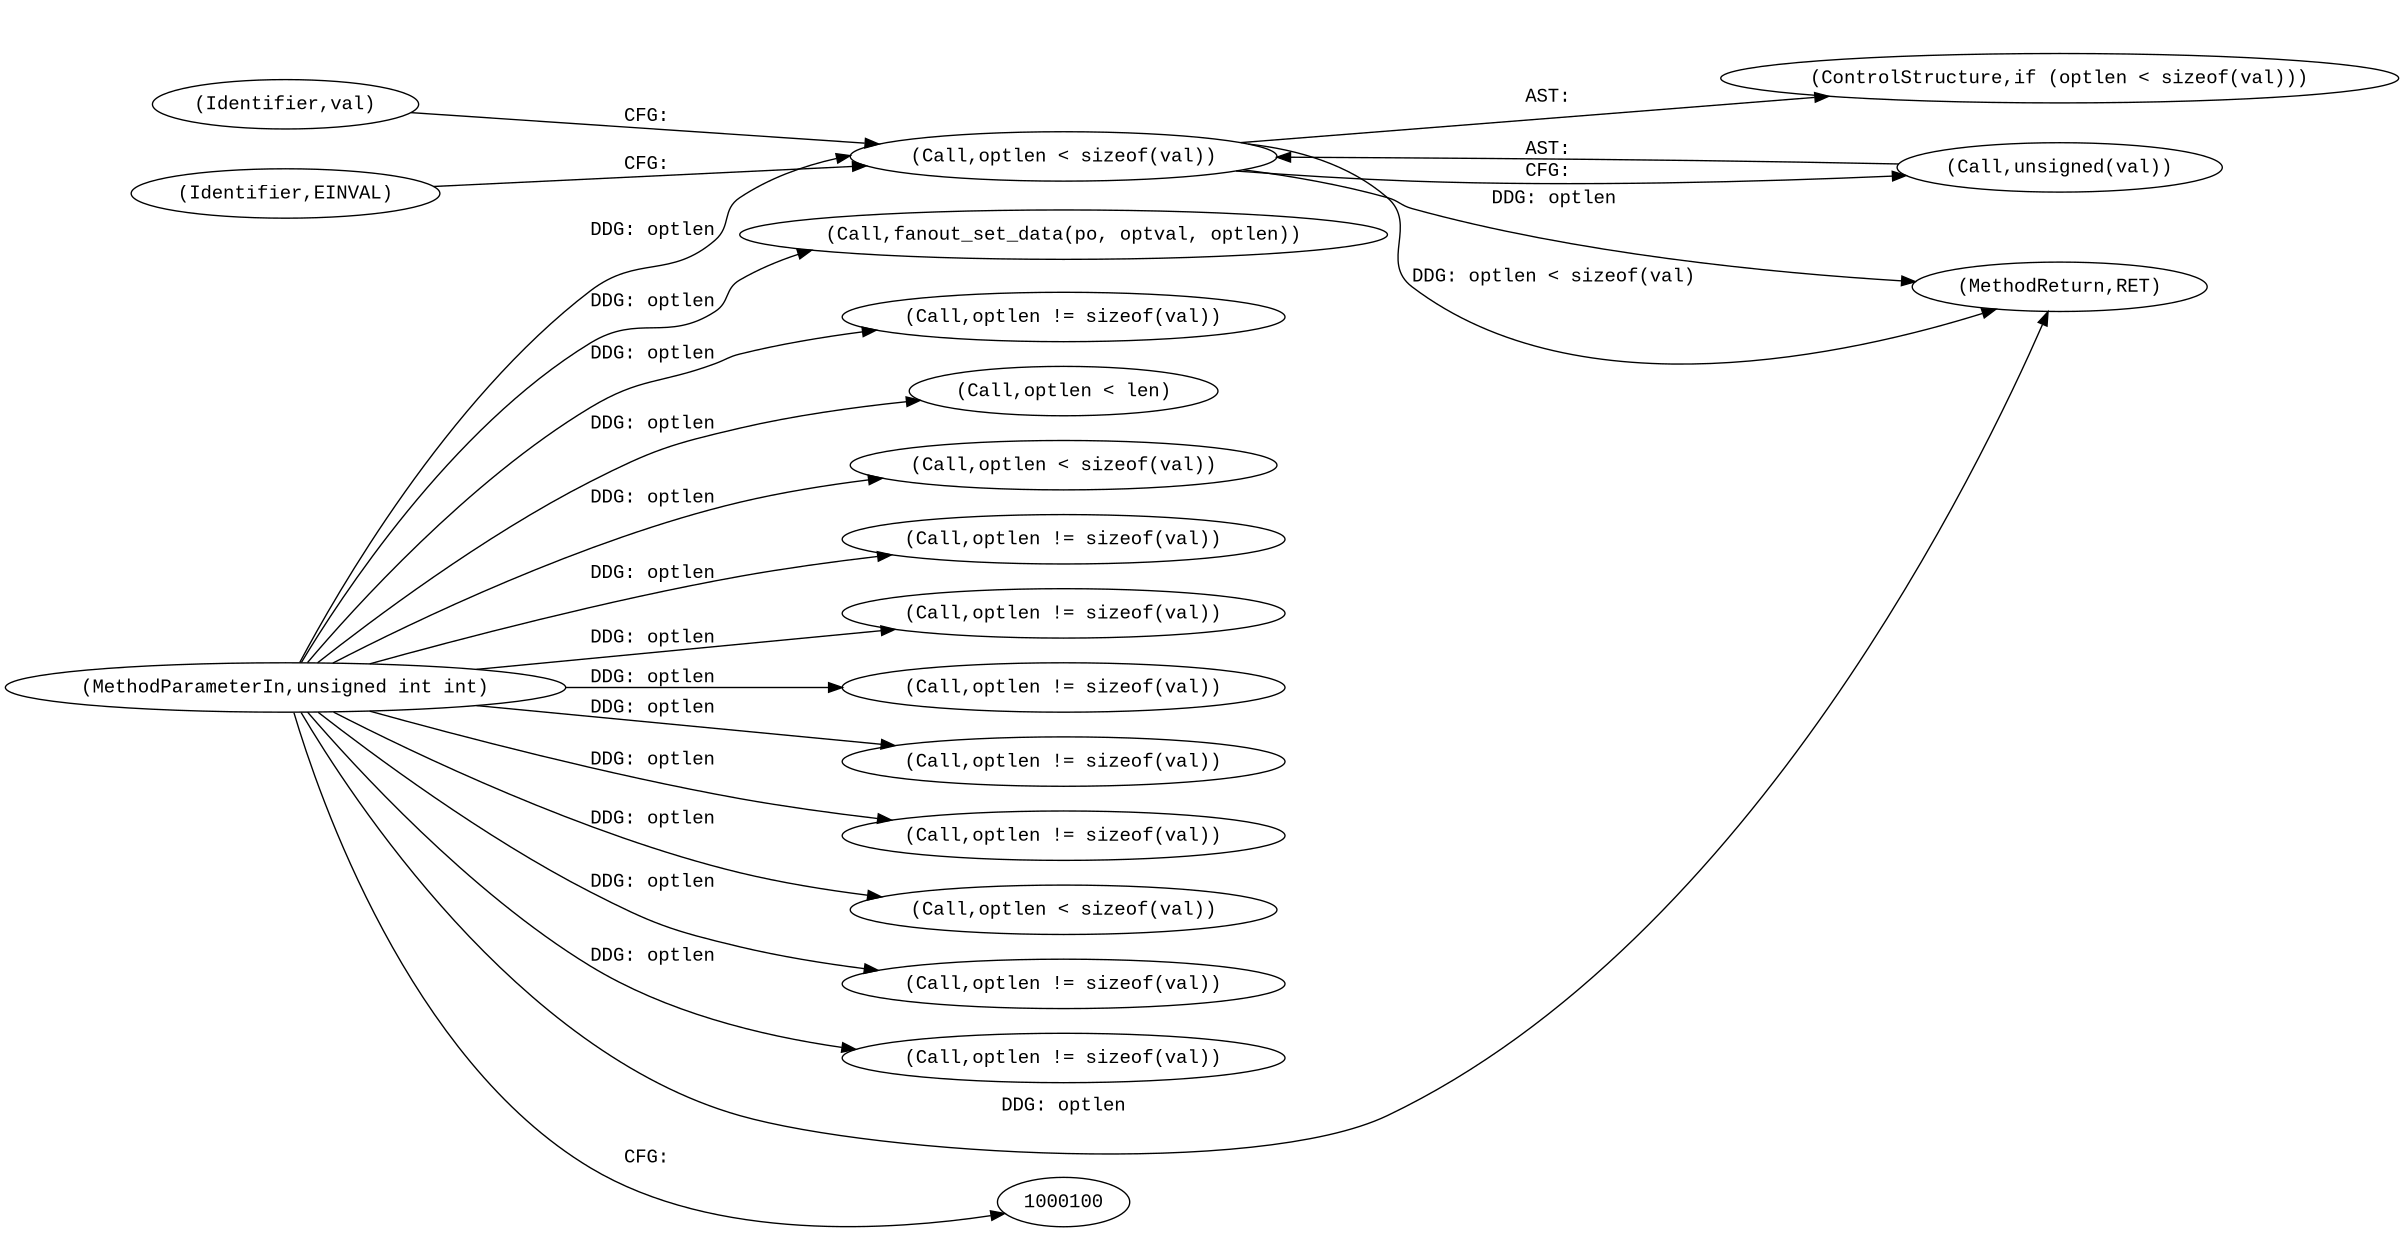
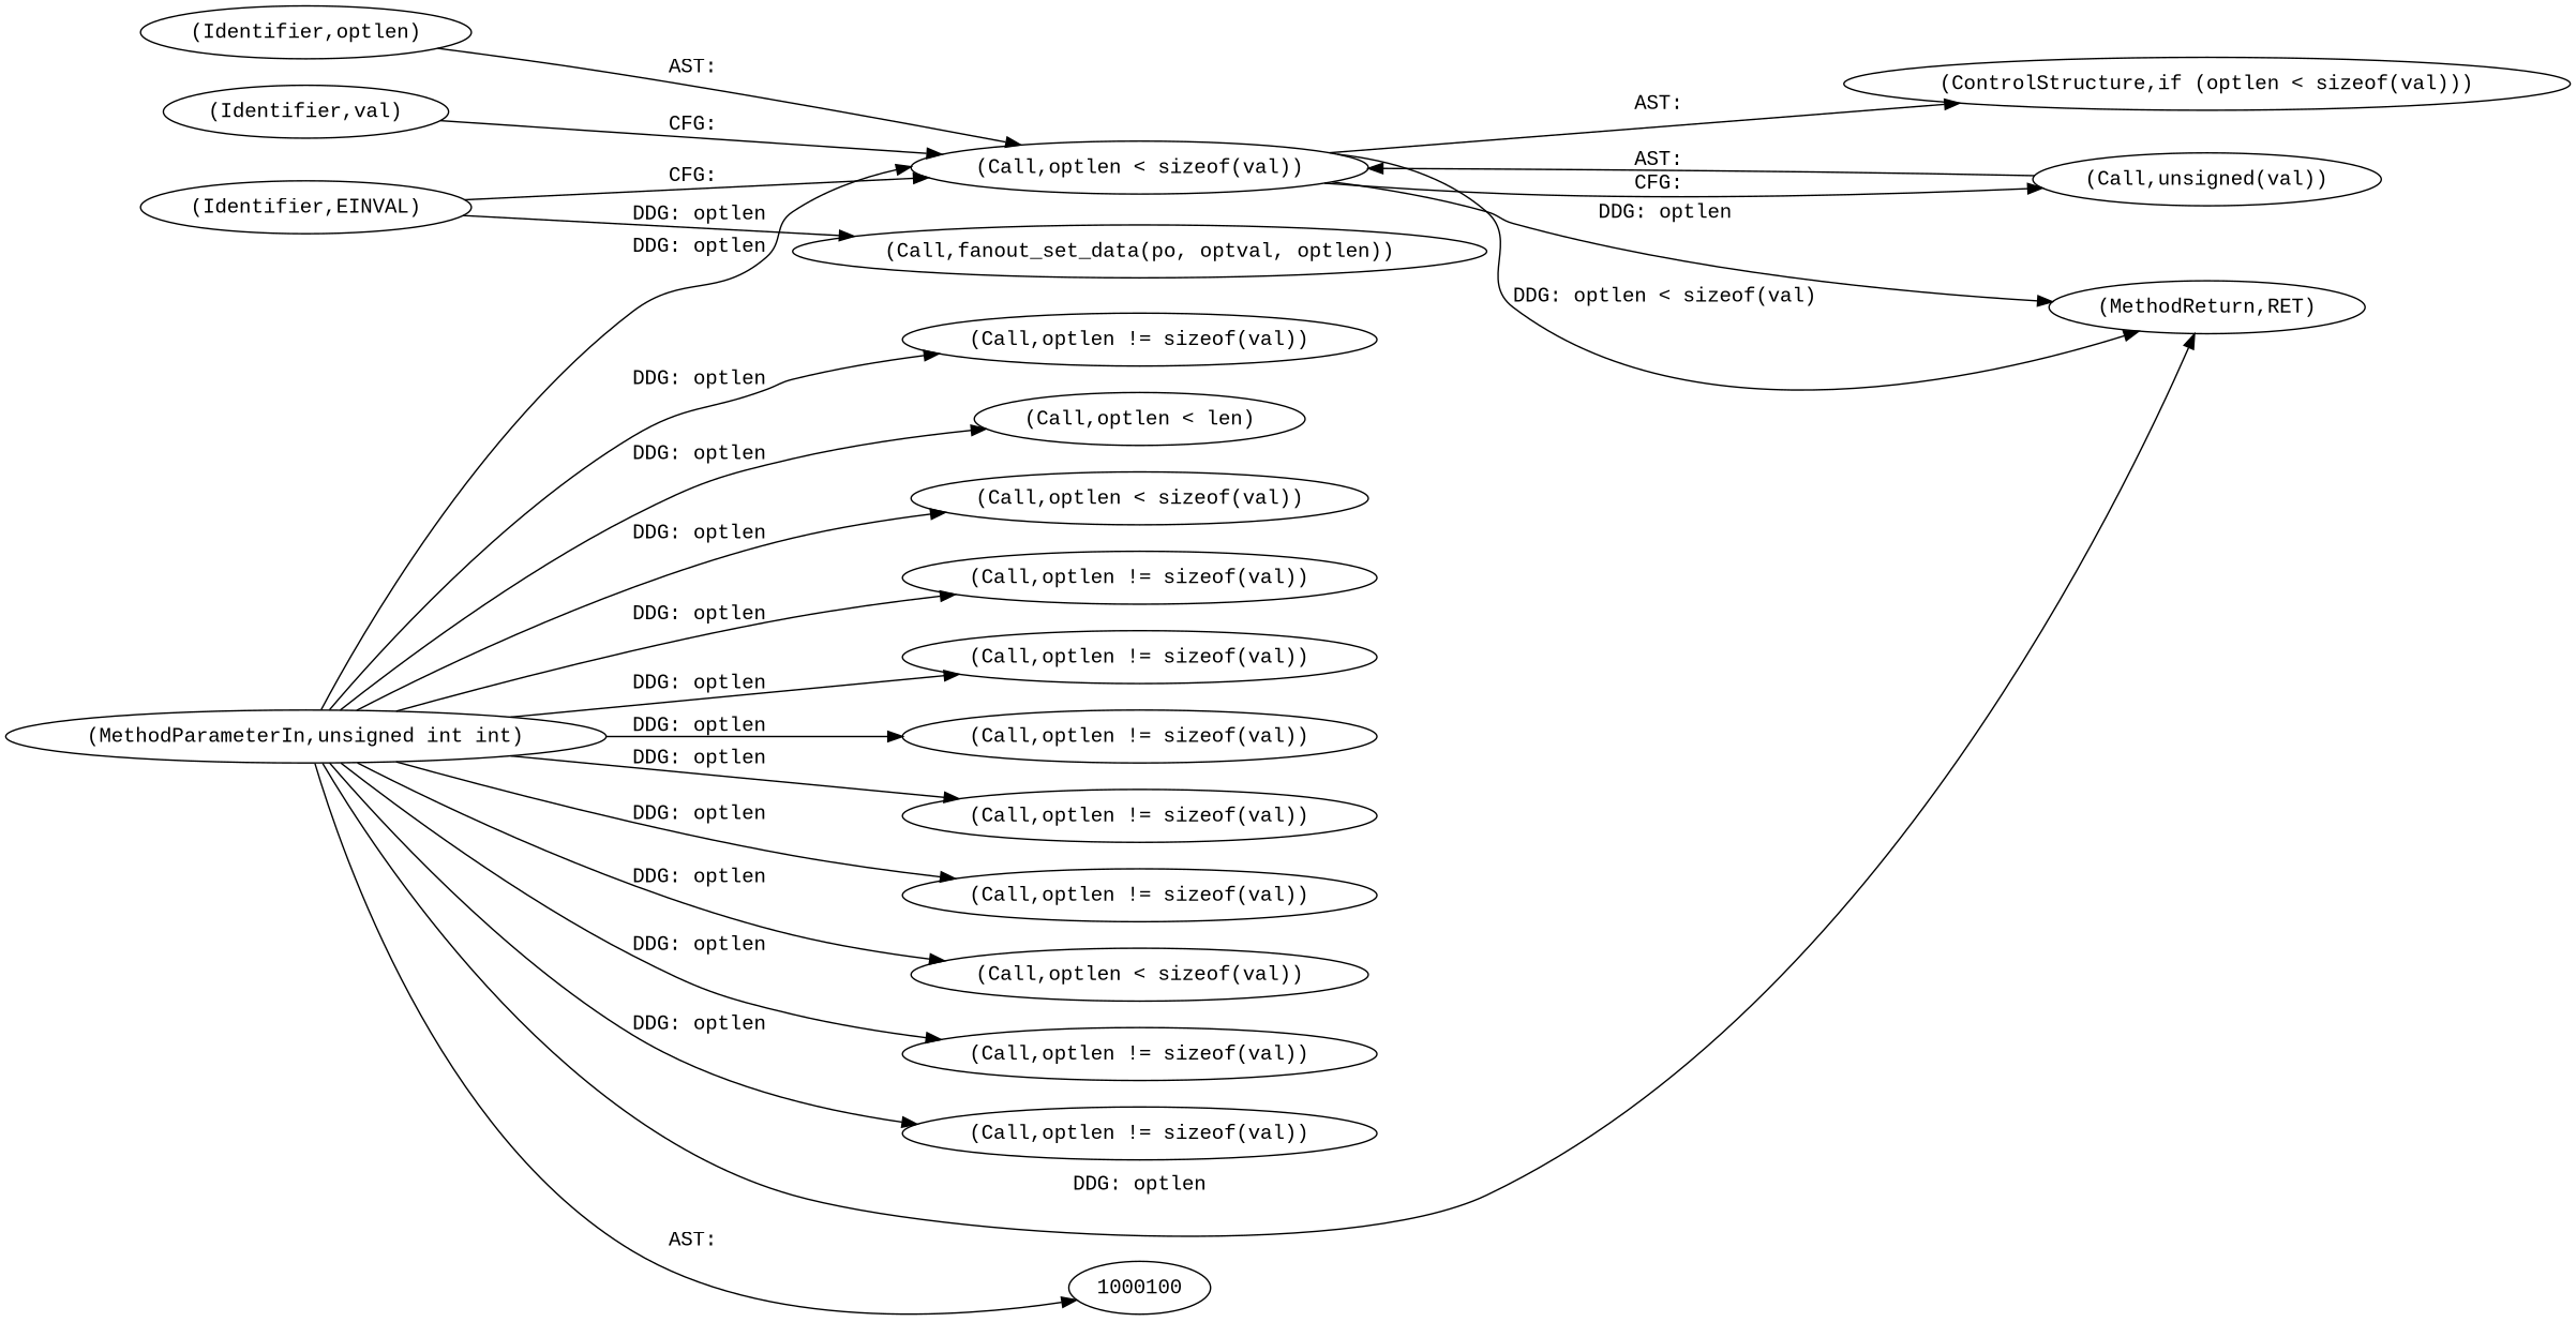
  digraph {
    fontname="Liberation Mono"
    rankdir=LR
    node [fontname="Liberation Mono"]
    edge [fontname="Liberation Mono"]
    n1 [label="(Call,optlen < sizeof(val))"]
    n2 [label="(ControlStructure,if (optlen < sizeof(val)))"]
    n3 [label="(MethodReturn,RET)"]
    n4 [label="(Call,unsigned(val))"]
    n5 [label="(MethodParameterIn,unsigned int int)"]
    n6 [label="(Call,fanout_set_data(po, optval, optlen))"]
    n7 [label="(Call,optlen != sizeof(val))"]
    n8 [label="(Call,optlen < len)"]
    n9 [label="(Call,optlen < sizeof(val))"]
    n10 [label="(Call,optlen != sizeof(val))"]
    n11 [label="(Call,optlen != sizeof(val))"]
    n12 [label="(Call,optlen != sizeof(val))"]
    n13 [label="(Call,optlen != sizeof(val))"]
    n14 [label="(Call,optlen != sizeof(val))"]
    n15 [label="(Call,optlen < sizeof(val))"]
    n16 [label="(Call,optlen != sizeof(val))"]
    n17 [label="(Call,optlen != sizeof(val))"]
    1000100
    n19 [label="(Identifier,val)"]
+   n20 [label="(Identifier,optlen)"]
    n21 [label="(Identifier,EINVAL)"]
    n1 -> n2 [label="AST: "]
    n1 -> n3 [label="DDG: optlen"]
    n1 -> n3 [label="DDG: optlen < sizeof(val)"]
    n1 -> n4 [label="CFG: "]
    n4 -> n1 [label="AST: "]
    n5 -> n1 [label="DDG: optlen"]
    n5 -> n3 [label="DDG: optlen"]
-   n5 -> n6 [label="DDG: optlen"]
+   n21 -> n6 [label="DDG: optlen"]
    n5 -> n7 [label="DDG: optlen"]
    n5 -> n8 [label="DDG: optlen"]
    n5 -> n9 [label="DDG: optlen"]
    n5 -> n10 [label="DDG: optlen"]
    n5 -> n11 [label="DDG: optlen"]
    n5 -> n12 [label="DDG: optlen"]
    n5 -> n13 [label="DDG: optlen"]
    n5 -> n14 [label="DDG: optlen"]
    n5 -> n15 [label="DDG: optlen"]
    n5 -> n16 [label="DDG: optlen"]
    n5 -> n17 [label="DDG: optlen"]
-   n5 -> 1000100 [label="CFG: "]
+   n5 -> 1000100 [label="AST: "]
    n19 -> n1 [label="CFG: "]
+   n20 -> n1 [label="AST: "]
    n21 -> n1 [label="CFG: "]
  }
